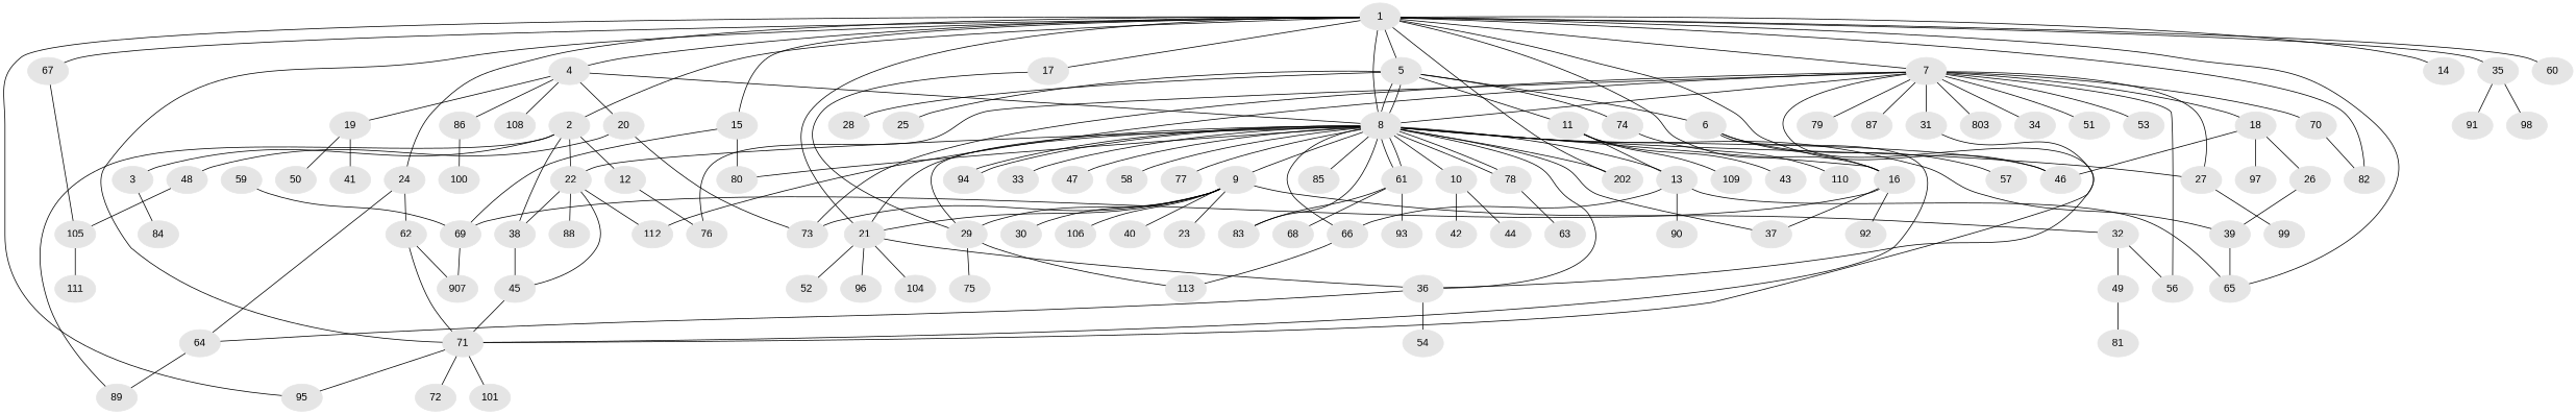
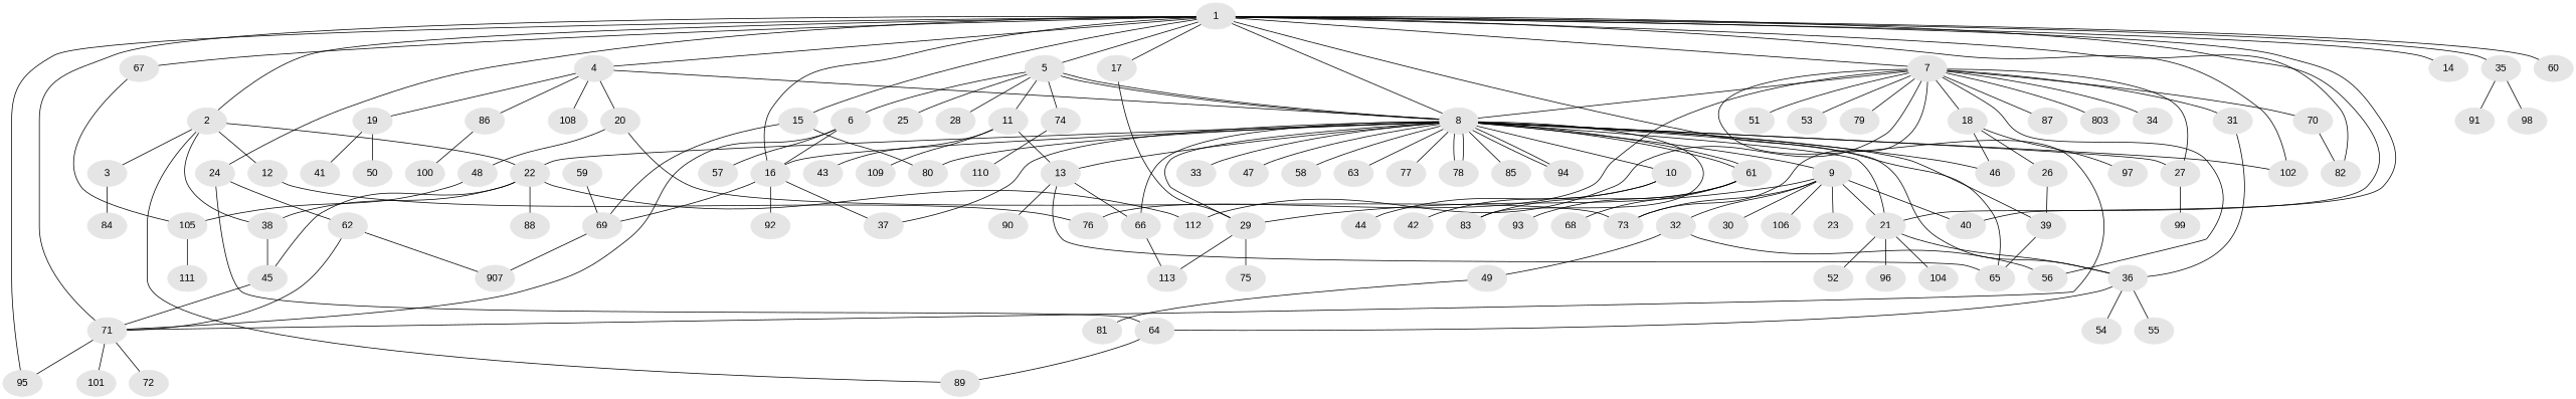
  graph {
    fontname="Liberation Sans"
    node [color=gray90 fontname="Liberation Sans" style=filled]
    edge [fontname="Liberation Sans"]
    1
    2
    4
    5
    7
    8
    14
    15
    16
    17
    21
    24
    35
    40
    60
    65
    67
    71
    82
    95
-   102 [label=202]
+   102
    3
    12
    22
    38
    89
    19
    20
    86
    108
    6
    11
    25
    28
    74
    18
    27
    31
    34
    51
    53
    56
    70
    73
    76
    79
    87
    n48 [label=803]
    112
    9
    10
    13
    29
    33
    36
    37
    39
    46
    47
    58
    61
    63
    66
    77
    78
    80
    83
    85
    94
    69
    92
    52
    96
    104
    62
    64
    91
    98
    105
    72
    101
    84
    45
    88
    41
    50
    48
    100
    57
    43
    109
    110
    26
    97
    99
    23
    30
    32
    106
    42
    44
    90
    75
    113
    54
+   55
    68
    93
    49
    n110 [label=907]
    81
    59
    111
    1 -- 2
    1 -- 4
    1 -- 5
    1 -- 7
    1 -- 8
    1 -- 14
    1 -- 15
    1 -- 16
    1 -- 17
    1 -- 21
    1 -- 24
    1 -- 35
-   1 -- 46
+   1 -- 40
    1 -- 60
    1 -- 65
    1 -- 67
    1 -- 71
    1 -- 82
    1 -- 95
    1 -- 102
    2 -- 3
    2 -- 12
    2 -- 22
    2 -- 38
    2 -- 89
    4 -- 8
    4 -- 19
    4 -- 20
    4 -- 86
    4 -- 108
    5 -- 8
    5 -- 8
    5 -- 6
    5 -- 11
    5 -- 25
    5 -- 28
    5 -- 74
    7 -- 8
    7 -- 71
    7 -- 18
    7 -- 27
    7 -- 31
    7 -- 34
    7 -- 51
    7 -- 53
    7 -- 56
    7 -- 70
    7 -- 73
    7 -- 76
    7 -- 79
    7 -- 87
    7 -- n48
    7 -- 112
    8 -- 16
    8 -- 21
    8 -- 102
    8 -- 22
    8 -- 27
    8 -- 9
    8 -- 10
    8 -- 13
    8 -- 29
    8 -- 33
    8 -- 36
    8 -- 37
    8 -- 39
    8 -- 46
    8 -- 47
    8 -- 58
    8 -- 61
    8 -- 61
-   78 -- 63
+   8 -- 63
    8 -- 66
    8 -- 77
    8 -- 78
    8 -- 78
    8 -- 80
    8 -- 83
    8 -- 85
    8 -- 94
    8 -- 94
    15 -- 80
    15 -- 69
    16 -- 37
    16 -- 69
    16 -- 92
    17 -- 29
    21 -- 36
    21 -- 52
    21 -- 96
    21 -- 104
    24 -- 62
    24 -- 64
    35 -- 91
    35 -- 98
    67 -- 105
    71 -- 95
    71 -- 72
    71 -- 101
    3 -- 84
    12 -- 76
    22 -- 38
    22 -- 112
    22 -- 45
    22 -- 88
    38 -- 45
    19 -- 41
    19 -- 50
    20 -- 73
    20 -- 48
    86 -- 100
    6 -- 16
    6 -- 71
    6 -- 57
    11 -- 13
    11 -- 43
    11 -- 109
    74 -- 110
    18 -- 46
    18 -- 26
    18 -- 97
    27 -- 99
    31 -- 36
    70 -- 82
    9 -- 21
    9 -- 40
    9 -- 73
    9 -- 29
    9 -- 23
    9 -- 30
    9 -- 32
    9 -- 106
    10 -- 42
    10 -- 44
    13 -- 65
    13 -- 66
    13 -- 90
    29 -- 75
    29 -- 113
    36 -- 64
    36 -- 54
+   36 -- 55
    39 -- 65
    61 -- 83
    61 -- 68
    61 -- 93
    66 -- 113
    69 -- n110
    62 -- 71
    62 -- n110
    64 -- 89
    105 -- 111
    45 -- 71
    48 -- 105
    26 -- 39
    32 -- 56
    32 -- 49
    49 -- 81
    59 -- 69
  }
